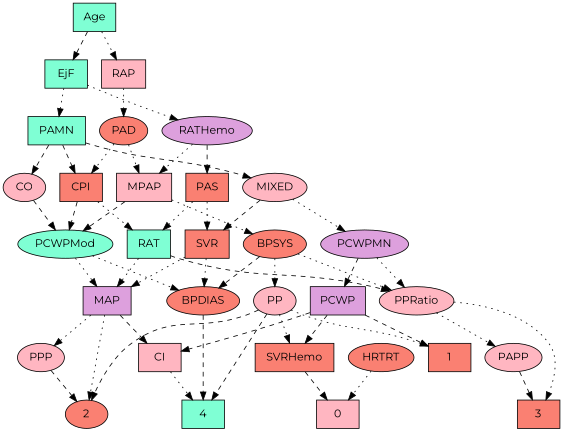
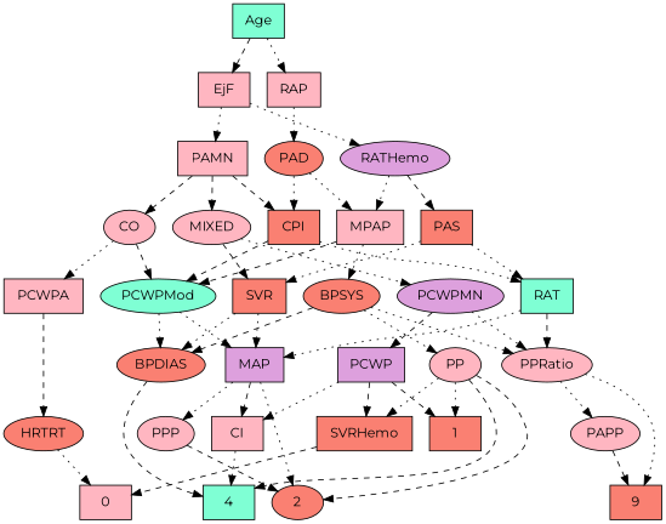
  strict digraph {
    fontname=Montserrat
    node [fillcolor=lightpink fontname=Montserrat shape=box style=filled]
    edge [fontname=Montserrat style=dotted]
    1 [fillcolor=salmon height=0.5 width=0.75]
    2 [fillcolor=salmon height=0.5 shape=ellipse width=0.75]
-   3 [fillcolor=salmon height=0.5 width=0.75]
+   3 [fillcolor=salmon height=0.5 width=0.75 label=9]
    4 [fillcolor=aquamarine height=0.5 width=0.75]
    n5 [height=0.5 label=0 width=0.75]
    Age [fillcolor=aquamarine height=0.5 width=0.75]
-   EjF [fillcolor=aquamarine height=0.5 width=0.75]
+   EjF [height=0.5 width=0.75]
    RAP [height=0.5 width=0.77632]
-   PAMN [fillcolor=aquamarine height=0.5 width=1.011]
+   PAMN [height=0.5 width=1.011]
    RATHemo [fillcolor=plum height=0.5 shape=ellipse width=1.3721]
    PAD [fillcolor=salmon height=0.5 shape=ellipse width=0.79437]
    MIXED [height=0.5 shape=ellipse width=1.1193]
    CPI [fillcolor=salmon height=0.5 width=0.75]
    CO [height=0.5 shape=ellipse width=0.75]
    MPAP [height=0.5 width=0.97491]
    PAS [fillcolor=salmon height=0.5 width=0.75]
    SVR [fillcolor=salmon height=0.5 width=0.77632]
    PCWPMN [fillcolor=plum height=0.5 shape=ellipse width=1.3902]
    PCWPMod [fillcolor=aquamarine height=0.5 shape=ellipse width=1.4443]
    RAT [fillcolor=aquamarine height=0.5 width=0.75827]
+   PCWPA [height=0.5 width=1.1555]
    BPSYS [fillcolor=salmon height=0.5 shape=ellipse width=1.0471]
    BPDIAS [fillcolor=salmon height=0.5 shape=ellipse width=1.1735]
    MAP [fillcolor=plum height=0.5 width=0.84854]
    PPRatio [height=0.5 shape=ellipse width=1.1013]
    PCWP [fillcolor=plum height=0.5 width=0.97491]
    PPP [height=0.5 shape=ellipse width=0.75]
    CI [height=0.5 width=0.75]
    PAPP [height=0.5 shape=ellipse width=0.88464]
    SVRHemo [fillcolor=salmon height=0.5 width=1.3902]
    PP [height=0.5 shape=ellipse width=0.75]
    HRTRT [fillcolor=salmon height=0.5 shape=ellipse width=1.1013]
    Age -> EjF [style=dashed]
    Age -> RAP
    EjF -> PAMN
    EjF -> RATHemo
    RAP -> PAD
    PAMN -> MIXED [style=dashed]
    PAMN -> CPI [style=dashed]
    PAMN -> CO [style=dashed]
    RATHemo -> MPAP
    RATHemo -> PAS [style=dashed]
    PAD -> CPI
    PAD -> MPAP
    MIXED -> SVR [style=dashed]
    MIXED -> PCWPMN
    CPI -> PCWPMod [style=dashed]
    CPI -> RAT
    CO -> PCWPMod [style=dashed]
+   CO -> PCWPA
    MPAP -> PCWPMod [style=dashed]
    MPAP -> BPSYS
    PAS -> SVR
    PAS -> RAT
    SVR -> BPDIAS
    SVR -> MAP
    PCWPMN -> PPRatio
    PCWPMN -> PCWP [style=dashed]
    PCWPMod -> BPDIAS
    PCWPMod -> MAP
    RAT -> MAP
    RAT -> PPRatio [style=dashed]
+   PCWPA -> HRTRT [style=dashed]
    BPSYS -> BPDIAS [style=dashed]
    BPSYS -> PPRatio
    BPSYS -> PP
    BPDIAS -> 4 [style=dashed]
    MAP -> 2
    MAP -> PPP
    MAP -> CI [style=dashed]
    PPRatio -> 3
    PPRatio -> PAPP
    PCWP -> 1 [style=dashed]
-   PCWP -> CI [style=dashed]
+   PCWP -> CI
    PCWP -> SVRHemo [style=dashed]
    PPP -> 2 [style=dashed]
    CI -> 4
    PAPP -> 3 [style=dashed]
    SVRHemo -> n5 [style=dashed]
    PP -> 1
    PP -> 2 [style=dashed]
    PP -> 4 [style=dashed]
    PP -> SVRHemo
    HRTRT -> n5
  }
